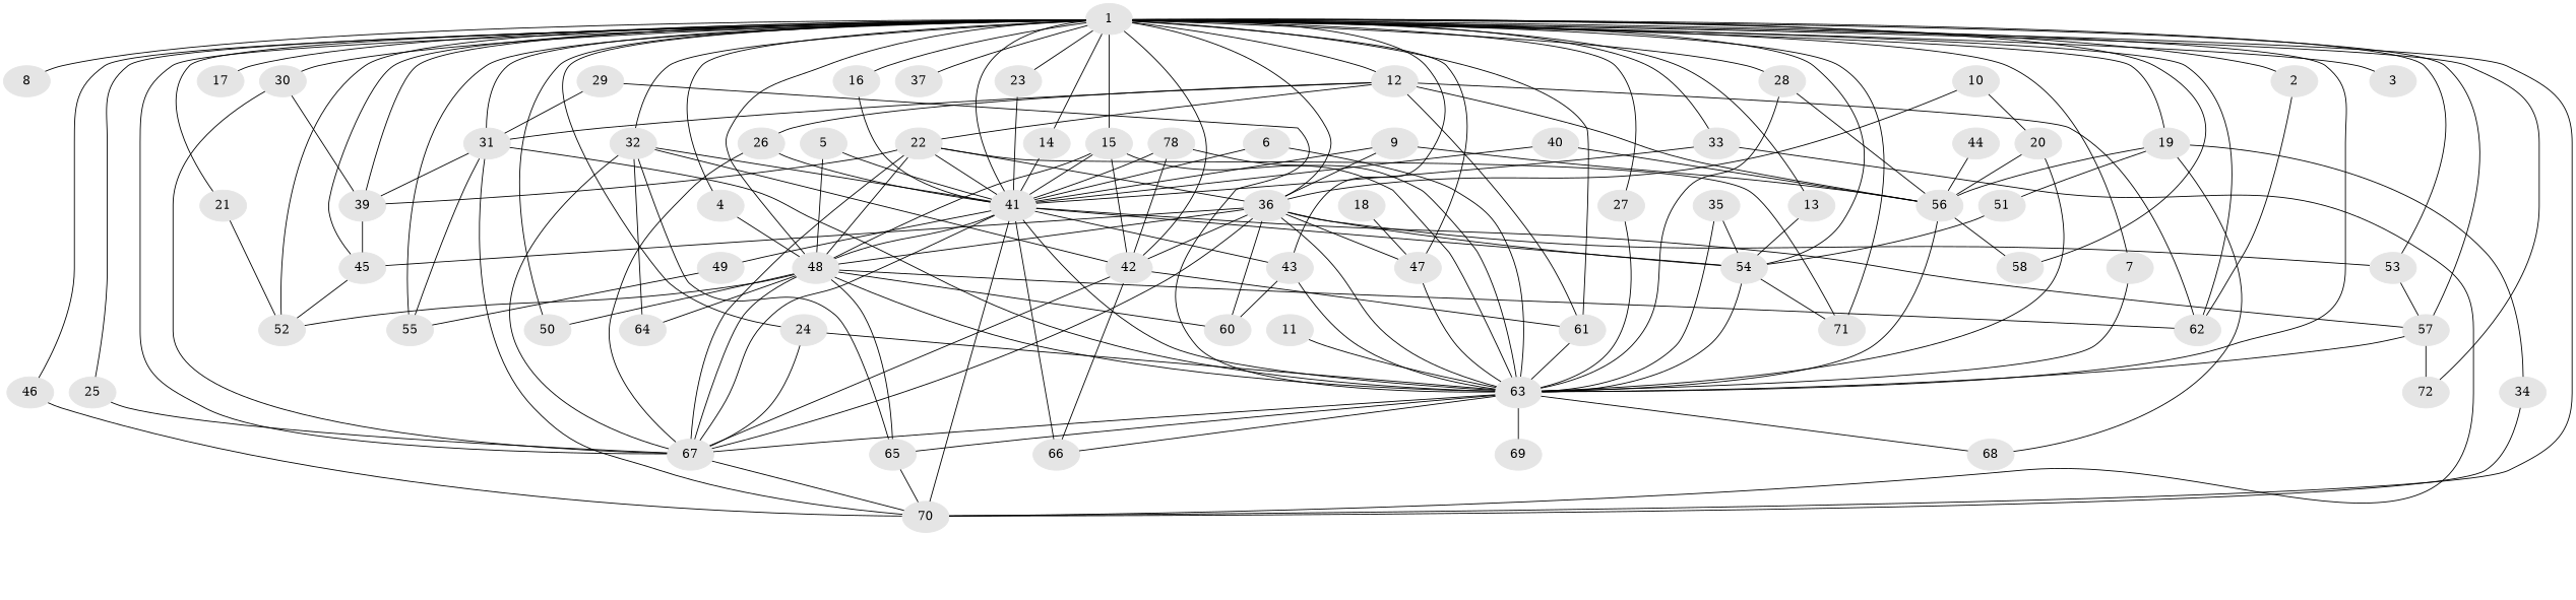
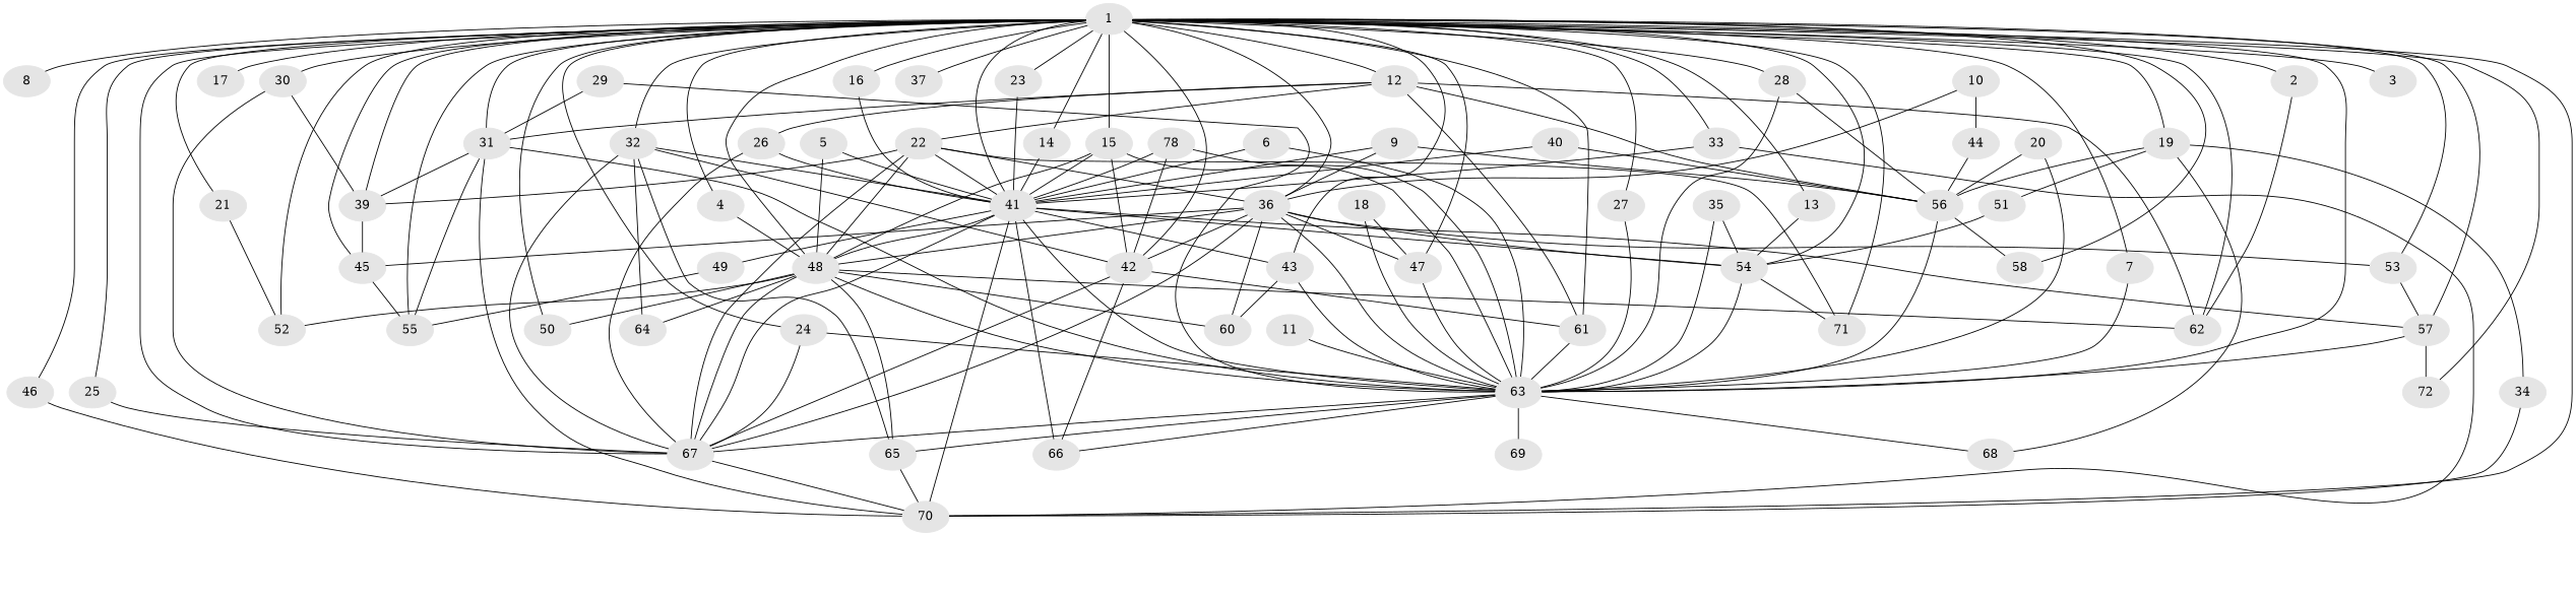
  graph {
    node [color=gray90 style=filled]
    edge [weight=1.0]
    1
    2
    3
    4
    7
    8
    12
    13
    14
    15
    16
    17
    19
    21
    23
    24
    25
    27
    28
    30
    31
    32
    33
    36
    37
    39
    41
    42
    43
    45
    46
    47
    48
    50
    52
    53
    54
    55
    57
    58
    61
    62
    63
    67
    70
    71
    72
    56
    22
    26
    34
    51
    68
    64
    65
    60
    49
    66
    44
    69
    5
    6
    9
    10
    11
    18
    20
    29
    35
    n70 [label=78]
    40
    1 -- 2 [weight=2.0]
    1 -- 3 [weight=2.0]
    1 -- 4
    1 -- 7
    1 -- 8 [weight=2.0]
    1 -- 12
    1 -- 13
    1 -- 14
    1 -- 15 [weight=2.0]
    1 -- 16
    1 -- 17
    1 -- 19 [weight=3.0]
    1 -- 21
    1 -- 23
    1 -- 24
    1 -- 25
    1 -- 27
    1 -- 28 [weight=2.0]
    1 -- 30 [weight=2.0]
    1 -- 31 [weight=3.0]
    1 -- 32
    1 -- 33
    1 -- 36 [weight=4.0]
    1 -- 37 [weight=2.0]
    1 -- 39 [weight=2.0]
    1 -- 41 [weight=5.0]
    1 -- 42
    1 -- 43
    1 -- 45
    1 -- 46
    1 -- 47 [weight=2.0]
    1 -- 48 [weight=4.0]
    1 -- 50
    1 -- 52 [weight=3.0]
    1 -- 53
    1 -- 54
    1 -- 55 [weight=3.0]
    1 -- 57 [weight=2.0]
    1 -- 58
    1 -- 61 [weight=2.0]
    1 -- 62
    1 -- 63 [weight=8.0]
    1 -- 67 [weight=4.0]
    1 -- 70
    1 -- 71 [weight=2.0]
    1 -- 72
    2 -- 62
    4 -- 48
    7 -- 63
    12 -- 31
    12 -- 61
    12 -- 62
    12 -- 56
    12 -- 22
    12 -- 26
    13 -- 54
    14 -- 41
    15 -- 41
    15 -- 42
    15 -- 48
    15 -- 63
    16 -- 41
    19 -- 56
    19 -- 34
    19 -- 51
    19 -- 68
    21 -- 52
    23 -- 41
    24 -- 63
    24 -- 67
    25 -- 67
    27 -- 63
    28 -- 63
    28 -- 56
    30 -- 39
    30 -- 67
    31 -- 39
    31 -- 55
    31 -- 63
    31 -- 70
    32 -- 41
    32 -- 42
    32 -- 67
    32 -- 64
    32 -- 65
    33 -- 41
    33 -- 70
    36 -- 42
    36 -- 45
    36 -- 47
    36 -- 48
    36 -- 53 [weight=2.0]
    36 -- 54
    36 -- 63 [weight=2.0]
    36 -- 67
    36 -- 60
    39 -- 45
    41 -- 43 [weight=2.0]
    41 -- 48
    41 -- 54
    41 -- 57
    41 -- 63 [weight=3.0]
    41 -- 67
    41 -- 70
    41 -- 49
    41 -- 66 [weight=2.0]
    42 -- 61
    42 -- 67
    42 -- 66
    43 -- 63
    43 -- 60
-   45 -- 52
+   45 -- 55
    46 -- 70
    47 -- 63
    48 -- 50
    48 -- 52
    48 -- 62
    48 -- 63 [weight=2.0]
    48 -- 67
    48 -- 64
    48 -- 65
    48 -- 60
    53 -- 57
    54 -- 63
    54 -- 71
    57 -- 63
    57 -- 72
    61 -- 63
    63 -- 67 [weight=2.0]
    63 -- 68
    63 -- 65
    63 -- 66
    63 -- 69
    67 -- 70
    56 -- 58
    56 -- 63 [weight=2.0]
    22 -- 36
    22 -- 39
    22 -- 41
    22 -- 48
    22 -- 67
    22 -- 71
    26 -- 41
    26 -- 67
    34 -- 70
    51 -- 54
    65 -- 70
    49 -- 55
    44 -- 56
    5 -- 41
    5 -- 48
    6 -- 41
    6 -- 63
    9 -- 36
    9 -- 41
    9 -- 56
    10 -- 36
-   10 -- 20
+   10 -- 44
    11 -- 63
    18 -- 47
+   18 -- 63
    20 -- 63
    20 -- 56
    29 -- 31
    29 -- 63
    35 -- 54
    35 -- 63
    n70 -- 41
    n70 -- 42
    n70 -- 63
    40 -- 41
    40 -- 56
  }
